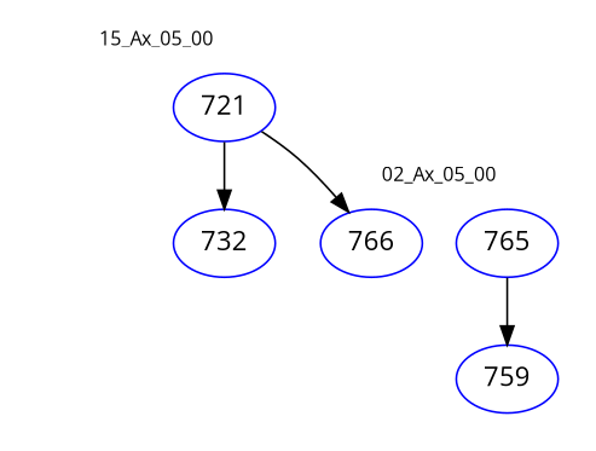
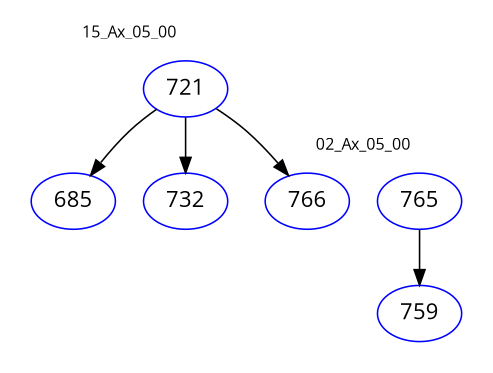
  digraph {
    fontname="Open Sans"
    node [color=blue fontname="Open Sans"]
    edge [color=black fontname="Open Sans"]
    n1 [label=721]
+   n2 [label=685]
    n3 [label=732]
    n4 [label=765]
    n5 [label=759]
    n6 [label=766]
    subgraph cluster_1 {
      color=white
      fontsize=10
      label="15_Ax_05_00"
      n1
+     n2
      n3
    }
    subgraph cluster_2 {
      color=white
      fontsize=10
      label="02_Ax_05_00"
      n4
      n5
      n6
    }
+   n1 -> n2
    n1 -> n3
    n1 -> n6
    n4 -> n5
  }
